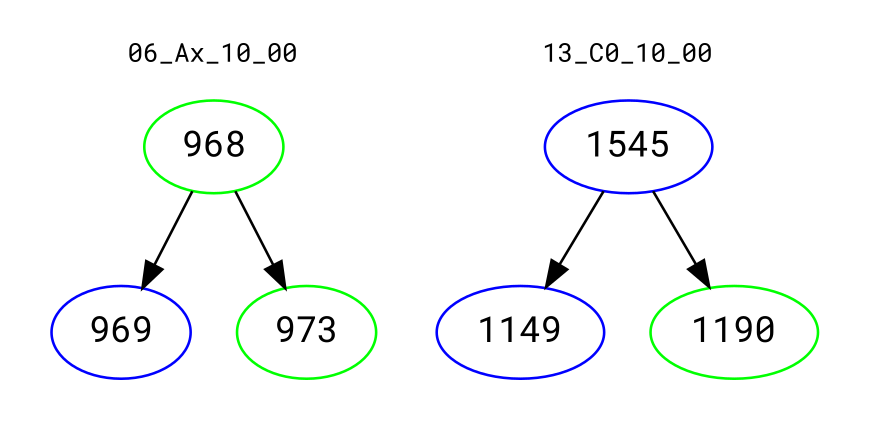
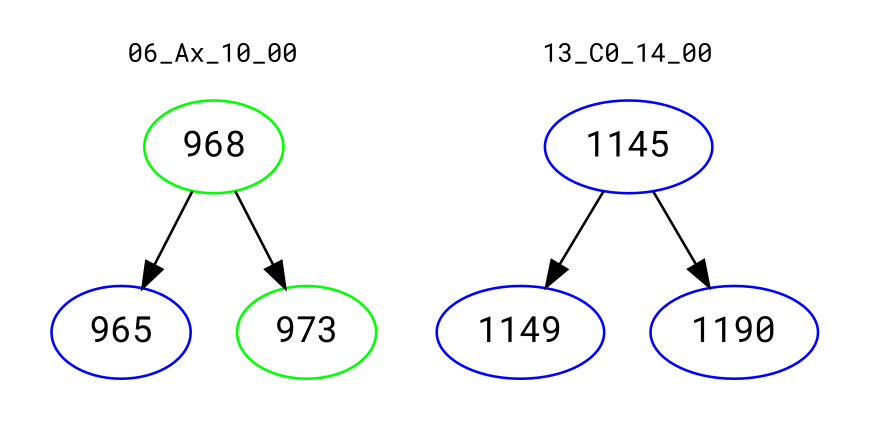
  digraph {
    fontname="Roboto Mono"
    node [color=green fontname="Roboto Mono"]
    edge [color=black fontname="Roboto Mono"]
    n1 [label=968]
-   n2 [color=blue label=969]
+   n2 [color=blue label=965]
    n3 [label=973]
-   n4 [color=blue label=1545]
+   n4 [color=blue label=1145]
    n5 [color=blue label=1149]
-   n6 [label=1190]
+   n6 [color=blue label=1190]
    subgraph cluster_1 {
      color=white
      fontsize=10
      label="06_Ax_10_00"
      n1
      n2
      n3
    }
    subgraph cluster_2 {
      color=white
      fontsize=10
-     label="13_C0_10_00"
+     label="13_C0_14_00"
      n4
      n5
      n6
    }
    n1 -> n2
    n1 -> n3
    n4 -> n5
    n4 -> n6
  }
